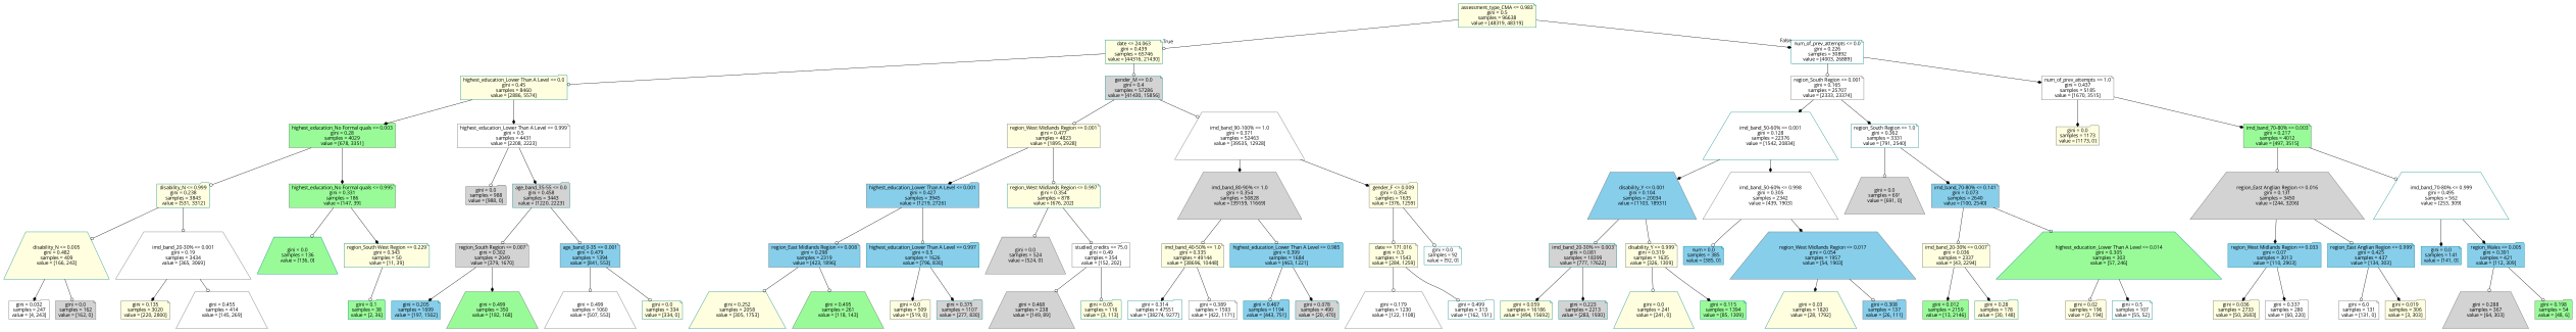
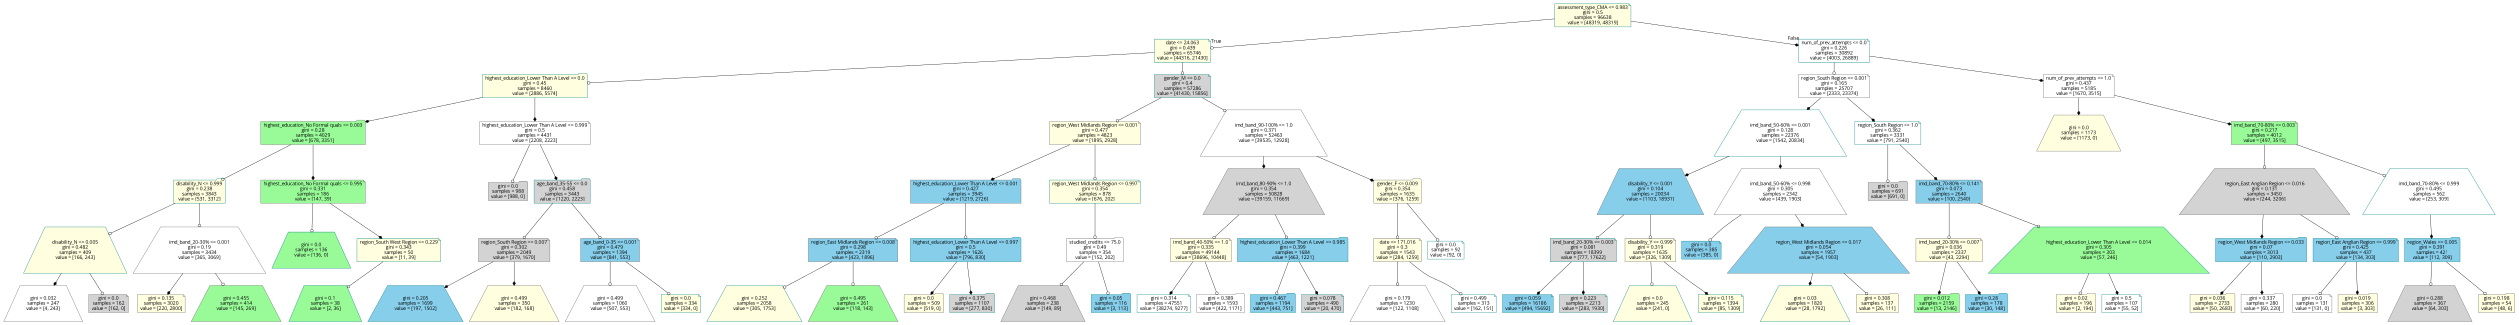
  digraph {
    fontname="Open Sans"
    node [color=gray40 fillcolor=lightyellow fontname="Open Sans" shape=note style=filled]
    edge [arrowhead=odot fontname="Open Sans"]
    n1 [color=teal label="assessment_type_CMA <= 0.983\ngini = 0.5\nsamples = 96638\nvalue = [48319, 48319]"]
    n2 [color=teal label="date <= 24.063\ngini = 0.439\nsamples = 65746\nvalue = [44316, 21430]"]
    n3 [color=teal fillcolor=white label="num_of_prev_attempts <= 0.0\ngini = 0.226\nsamples = 30892\nvalue = [4003, 26889]"]
    n4 [color=teal label="highest_education_Lower Than A Level <= 0.0\ngini = 0.45\nsamples = 8460\nvalue = [2886, 5574]" shape=folder]
    n5 [color=teal fillcolor=lightgrey label="gender_M <= 0.0\ngini = 0.4\nsamples = 57286\nvalue = [41430, 15856]"]
    n6 [fillcolor=white label="region_South Region <= 0.001\ngini = 0.165\nsamples = 25707\nvalue = [2333, 23374]"]
    n7 [fillcolor=white label="num_of_prev_attempts <= 1.0\ngini = 0.437\nsamples = 5185\nvalue = [1670, 3515]"]
    n8 [fillcolor=palegreen label="highest_education_No Formal quals <= 0.003\ngini = 0.28\nsamples = 4029\nvalue = [678, 3351]" shape=folder]
    n9 [fillcolor=white label="highest_education_Lower Than A Level <= 0.999\ngini = 0.5\nsamples = 4431\nvalue = [2208, 2223]"]
    n10 [label="region_West Midlands Region <= 0.001\ngini = 0.477\nsamples = 4823\nvalue = [1895, 2928]"]
    n11 [fillcolor=white label="imd_band_90-100% <= 1.0\ngini = 0.371\nsamples = 52463\nvalue = [39535, 12928]" shape=trapezium]
    n12 [color=teal label="disability_N <= 0.999\ngini = 0.238\nsamples = 3843\nvalue = [531, 3312]" shape=folder]
    n13 [fillcolor=palegreen label="highest_education_No Formal quals <= 0.995\ngini = 0.331\nsamples = 186\nvalue = [147, 39]"]
    n14 [fillcolor=lightgrey label="gini = 0.0\nsamples = 988\nvalue = [988, 0]" shape=folder]
    n15 [color=teal fillcolor=lightgrey label="age_band_35-55 <= 0.0\ngini = 0.458\nsamples = 3443\nvalue = [1220, 2223]" shape=folder]
    n16 [color=teal label="disability_N <= 0.005\ngini = 0.482\nsamples = 409\nvalue = [166, 243]" shape=trapezium]
    n17 [fillcolor=white label="imd_band_20-30% <= 0.001\ngini = 0.19\nsamples = 3434\nvalue = [365, 3069]" shape=trapezium]
    n18 [color=teal fillcolor=palegreen label="gini = 0.0\nsamples = 136\nvalue = [136, 0]" shape=trapezium]
    n19 [color=teal label="region_South West Region <= 0.229\ngini = 0.343\nsamples = 50\nvalue = [11, 39]"]
-   n20 [fillcolor=white label="gini = 0.032\nsamples = 247\nvalue = [4, 243]" shape=folder]
+   n20 [fillcolor=white label="gini = 0.032\nsamples = 247\nvalue = [4, 243]" shape=trapezium]
    n21 [fillcolor=lightgrey label="gini = 0.0\nsamples = 162\nvalue = [162, 0]"]
    n22 [label="gini = 0.135\nsamples = 3020\nvalue = [220, 2800]"]
-   n23 [fillcolor=white label="gini = 0.455\nsamples = 414\nvalue = [145, 269]" shape=trapezium]
-   n24 [color=teal fillcolor=palegreen label="gini = 0.1\nsamples = 38\nvalue = [2, 36]" shape=folder]
+   n23 [fillcolor=palegreen label="gini = 0.455\nsamples = 414\nvalue = [145, 269]" shape=trapezium]
+   n24 [color=teal fillcolor=palegreen label="gini = 0.1\nsamples = 38\nvalue = [2, 36]" shape=trapezium]
    n25 [fillcolor=lightgrey label="region_South Region <= 0.007\ngini = 0.302\nsamples = 2049\nvalue = [379, 1670]"]
    n26 [fillcolor=skyblue label="age_band_0-35 <= 0.001\ngini = 0.479\nsamples = 1394\nvalue = [841, 553]"]
-   n27 [color=teal fillcolor=skyblue label="gini = 0.205\nsamples = 1699\nvalue = [197, 1502]"]
-   n28 [fillcolor=palegreen label="gini = 0.499\nsamples = 350\nvalue = [182, 168]" shape=trapezium]
+   n27 [color=teal fillcolor=skyblue label="gini = 0.205\nsamples = 1699\nvalue = [197, 1502]" shape=trapezium]
+   n28 [label="gini = 0.499\nsamples = 350\nvalue = [182, 168]" shape=trapezium]
    n29 [fillcolor=white label="gini = 0.499\nsamples = 1060\nvalue = [507, 553]" shape=trapezium]
    n30 [color=teal label="gini = 0.0\nsamples = 334\nvalue = [334, 0]"]
    n31 [fillcolor=skyblue label="highest_education_Lower Than A Level <= 0.001\ngini = 0.427\nsamples = 3945\nvalue = [1219, 2726]" shape=folder]
    n32 [color=teal label="region_West Midlands Region <= 0.997\ngini = 0.354\nsamples = 878\nvalue = [676, 202]"]
    n33 [fillcolor=lightgrey label="imd_band_80-90% <= 1.0\ngini = 0.354\nsamples = 50828\nvalue = [39159, 11669]" shape=trapezium]
    n34 [label="gender_F <= 0.009\ngini = 0.354\nsamples = 1635\nvalue = [376, 1259]" shape=folder]
    n35 [fillcolor=skyblue label="region_East Midlands Region <= 0.008\ngini = 0.298\nsamples = 2319\nvalue = [423, 1896]"]
    n36 [color=teal fillcolor=skyblue label="highest_education_Lower Than A Level <= 0.997\ngini = 0.5\nsamples = 1626\nvalue = [796, 830]" shape=folder]
-   n37 [fillcolor=lightgrey label="gini = 0.0\nsamples = 524\nvalue = [524, 0]" shape=trapezium]
    n38 [fillcolor=white label="studied_credits <= 75.0\ngini = 0.49\nsamples = 354\nvalue = [152, 202]" shape=folder]
    n39 [color=teal label="gini = 0.252\nsamples = 2058\nvalue = [305, 1753]" shape=trapezium]
    n40 [fillcolor=palegreen label="gini = 0.495\nsamples = 261\nvalue = [118, 143]" shape=trapezium]
    n41 [label="gini = 0.0\nsamples = 509\nvalue = [519, 0]" shape=folder]
    n42 [color=teal fillcolor=lightgrey label="gini = 0.375\nsamples = 1107\nvalue = [277, 830]" shape=folder]
    n43 [fillcolor=lightgrey label="gini = 0.468\nsamples = 238\nvalue = [149, 89]" shape=trapezium]
-   n44 [color=teal label="gini = 0.05\nsamples = 116\nvalue = [3, 113]" shape=folder]
+   n44 [color=teal fillcolor=skyblue label="gini = 0.05\nsamples = 116\nvalue = [3, 113]" shape=folder]
    n45 [label="imd_band_40-50% <= 1.0\ngini = 0.335\nsamples = 49144\nvalue = [38696, 10448]"]
    n46 [color=teal fillcolor=skyblue label="highest_education_Lower Than A Level <= 0.985\ngini = 0.399\nsamples = 1684\nvalue = [463, 1221]" shape=folder]
    n47 [label="date <= 171.016\ngini = 0.3\nsamples = 1543\nvalue = [284, 1259]"]
    n48 [color=teal fillcolor=white label="gini = 0.0\nsamples = 92\nvalue = [92, 0]"]
-   n49 [color=teal fillcolor=white label="gini = 0.314\nsamples = 47551\nvalue = [38274, 9277]" shape=folder]
-   n50 [fillcolor=white label="gini = 0.389\nsamples = 1593\nvalue = [422, 1171]"]
+   n49 [color=teal fillcolor=white label="gini = 0.314\nsamples = 47551\nvalue = [38274, 9277]"]
+   n50 [fillcolor=white label="gini = 0.389\nsamples = 1593\nvalue = [422, 1171]" shape=folder]
    n51 [color=teal fillcolor=skyblue label="gini = 0.467\nsamples = 1194\nvalue = [443, 751]" shape=folder]
    n52 [color=teal fillcolor=lightgrey label="gini = 0.078\nsamples = 490\nvalue = [20, 470]"]
    n53 [fillcolor=white label="gini = 0.179\nsamples = 1230\nvalue = [122, 1108]" shape=trapezium]
-   n54 [color=teal fillcolor=white label="gini = 0.499\nsamples = 313\nvalue = [162, 151]" shape=folder]
+   n54 [color=teal fillcolor=white label="gini = 0.499\nsamples = 313\nvalue = [162, 151]"]
    n55 [color=teal fillcolor=white label="imd_band_50-60% <= 0.001\ngini = 0.128\nsamples = 22376\nvalue = [1542, 20834]" shape=trapezium]
    n56 [color=teal fillcolor=white label="region_South Region <= 1.0\ngini = 0.362\nsamples = 3331\nvalue = [791, 2540]"]
-   n57 [label="gini = 0.0\nsamples = 1173\nvalue = [1173, 0]" shape=folder]
+   n57 [label="gini = 0.0\nsamples = 1173\nvalue = [1173, 0]" shape=trapezium]
    n58 [fillcolor=palegreen label="imd_band_70-80% <= 0.003\ngini = 0.217\nsamples = 4012\nvalue = [497, 3515]"]
    n59 [fillcolor=skyblue label="disability_Y <= 0.001\ngini = 0.104\nsamples = 20034\nvalue = [1103, 18931]" shape=trapezium]
    n60 [fillcolor=white label="imd_band_50-60% <= 0.998\ngini = 0.305\nsamples = 2342\nvalue = [439, 1903]" shape=trapezium]
-   n61 [fillcolor=lightgrey label="gini = 0.0\nsamples = 691\nvalue = [691, 0]" shape=trapezium]
+   n61 [fillcolor=lightgrey label="gini = 0.0\nsamples = 691\nvalue = [691, 0]" shape=folder]
    n62 [fillcolor=skyblue label="imd_band_70-80% <= 0.141\ngini = 0.073\nsamples = 2640\nvalue = [100, 2540]"]
    n63 [color=teal fillcolor=lightgrey label="imd_band_20-30% <= 0.003\ngini = 0.081\nsamples = 18399\nvalue = [777, 17622]"]
    n64 [label="disability_Y <= 0.999\ngini = 0.319\nsamples = 1635\nvalue = [326, 1309]"]
-   n65 [color=teal fillcolor=skyblue label="num = 0.0\nsamples = 385\nvalue = [385, 0]"]
+   n65 [color=teal fillcolor=skyblue label="gini = 0.0\nsamples = 385\nvalue = [385, 0]"]
    n66 [fillcolor=skyblue label="region_West Midlands Region <= 0.017\ngini = 0.054\nsamples = 1957\nvalue = [54, 1903]" shape=trapezium]
-   n67 [color=teal label="gini = 0.059\nsamples = 16186\nvalue = [494, 15692]"]
+   n67 [color=teal fillcolor=skyblue label="gini = 0.059\nsamples = 16186\nvalue = [494, 15692]"]
    n68 [color=teal fillcolor=lightgrey label="gini = 0.223\nsamples = 2213\nvalue = [283, 1930]"]
-   n69 [color=teal label="gini = 0.0\nsamples = 241\nvalue = [241, 0]" shape=trapezium]
-   n70 [color=teal fillcolor=palegreen label="gini = 0.115\nsamples = 1394\nvalue = [85, 1309]"]
+   n69 [color=teal label="gini = 0.0\nsamples = 245\nvalue = [241, 0]" shape=trapezium]
+   n70 [color=teal label="gini = 0.115\nsamples = 1394\nvalue = [85, 1309]"]
    n71 [color=teal label="gini = 0.03\nsamples = 1820\nvalue = [28, 1792]" shape=trapezium]
-   n72 [fillcolor=skyblue label="gini = 0.308\nsamples = 137\nvalue = [26, 111]" shape=folder]
+   n72 [label="gini = 0.308\nsamples = 137\nvalue = [26, 111]" shape=folder]
    n73 [label="imd_band_20-30% <= 0.007\ngini = 0.036\nsamples = 2337\nvalue = [43, 2294]"]
    n74 [color=teal fillcolor=palegreen label="highest_education_Lower Than A Level <= 0.014\ngini = 0.305\nsamples = 303\nvalue = [57, 246]" shape=trapezium]
    n75 [fillcolor=palegreen label="gini = 0.012\nsamples = 2159\nvalue = [13, 2146]" shape=folder]
-   n76 [color=teal label="gini = 0.28\nsamples = 178\nvalue = [30, 148]" shape=folder]
+   n76 [color=teal fillcolor=skyblue label="gini = 0.28\nsamples = 178\nvalue = [30, 148]" shape=folder]
    n77 [label="gini = 0.02\nsamples = 196\nvalue = [2, 194]" shape=folder]
    n78 [color=teal fillcolor=white label="gini = 0.5\nsamples = 107\nvalue = [55, 52]"]
    n79 [fillcolor=lightgrey label="region_East Anglian Region <= 0.016\ngini = 0.131\nsamples = 3450\nvalue = [244, 3206]" shape=trapezium]
    n80 [color=teal fillcolor=white label="imd_band_70-80% <= 0.999\ngini = 0.495\nsamples = 562\nvalue = [253, 309]" shape=trapezium]
    n81 [color=teal fillcolor=skyblue label="region_West Midlands Region <= 0.033\ngini = 0.07\nsamples = 3013\nvalue = [110, 2903]" shape=folder]
    n82 [color=teal fillcolor=skyblue label="region_East Anglian Region <= 0.999\ngini = 0.425\nsamples = 437\nvalue = [134, 303]"]
-   n83 [color=teal fillcolor=skyblue label="gini = 0.0\nsamples = 141\nvalue = [141, 0]"]
    n84 [color=teal fillcolor=skyblue label="region_Wales <= 0.005\ngini = 0.391\nsamples = 421\nvalue = [112, 309]" shape=folder]
    n85 [label="gini = 0.036\nsamples = 2733\nvalue = [50, 2683]" shape=folder]
    n86 [fillcolor=white label="gini = 0.337\nsamples = 280\nvalue = [60, 220]" shape=folder]
-   n87 [fillcolor=white label="gini = 6.0\nsamples = 131\nvalue = [131, 0]"]
+   n87 [fillcolor=white label="gini = 0.0\nsamples = 131\nvalue = [131, 0]"]
    n88 [label="gini = 0.019\nsamples = 306\nvalue = [3, 303]" shape=folder]
    n89 [fillcolor=lightgrey label="gini = 0.288\nsamples = 367\nvalue = [64, 303]" shape=trapezium]
-   n90 [fillcolor=palegreen label="gini = 0.198\nsamples = 54\nvalue = [48, 6]" shape=folder]
+   n90 [label="gini = 0.198\nsamples = 54\nvalue = [48, 6]" shape=folder]
    n1 -> n2 [headlabel=True labelangle=45 labeldistance=2.5]
    n1 -> n3 [arrowhead=diamond headlabel=False labelangle=-45 labeldistance=2.5]
    n2 -> n4
    n2 -> n5
    n3 -> n6
    n3 -> n7 [arrowhead=diamond]
    n4 -> n8 [arrowhead=diamond]
    n4 -> n9 [arrowhead=diamond]
    n5 -> n10
    n5 -> n11
    n6 -> n55 [arrowhead=diamond]
    n6 -> n56 [arrowhead=diamond]
    n7 -> n57 [arrowhead=diamond]
    n7 -> n58 [arrowhead=diamond]
    n8 -> n12
    n8 -> n13 [arrowhead=diamond]
    n9 -> n14
    n9 -> n15 [arrowhead=diamond]
    n10 -> n31 [arrowhead=diamond]
    n10 -> n32
    n11 -> n33 [arrowhead=diamond]
    n11 -> n34 [arrowhead=diamond]
    n12 -> n16
    n12 -> n17
    n13 -> n18
    n13 -> n19 [arrowhead=diamond]
    n15 -> n25
    n15 -> n26
    n16 -> n20 [arrowhead=diamond]
    n16 -> n21
    n17 -> n22 [arrowhead=diamond]
    n17 -> n23
    n19 -> n24
    n25 -> n27 [arrowhead=diamond]
    n25 -> n28 [arrowhead=diamond]
    n26 -> n29
    n26 -> n30
    n31 -> n35
    n31 -> n36
-   n32 -> n37
    n32 -> n38
    n33 -> n45
    n33 -> n46
    n34 -> n47
    n34 -> n48
    n35 -> n39
    n35 -> n40
    n36 -> n41 [arrowhead=diamond]
    n36 -> n42 [arrowhead=diamond]
    n38 -> n43
    n38 -> n44
    n45 -> n49 [arrowhead=diamond]
    n45 -> n50
    n46 -> n51
    n46 -> n52 [arrowhead=diamond]
    n47 -> n53
    n47 -> n54
    n55 -> n59 [arrowhead=diamond]
    n55 -> n60 [arrowhead=diamond]
    n56 -> n61
    n56 -> n62 [arrowhead=diamond]
    n58 -> n79
    n58 -> n80
    n59 -> n63
    n59 -> n64
    n60 -> n65
    n60 -> n66 [arrowhead=diamond]
    n62 -> n73
    n62 -> n74
    n63 -> n67 [arrowhead=diamond]
    n63 -> n68 [arrowhead=diamond]
    n64 -> n69
    n64 -> n70 [arrowhead=diamond]
    n66 -> n71 [arrowhead=diamond]
    n66 -> n72
    n73 -> n75 [arrowhead=diamond]
    n73 -> n76 [arrowhead=diamond]
    n74 -> n77
    n74 -> n78 [arrowhead=diamond]
    n79 -> n81 [arrowhead=diamond]
    n79 -> n82
-   n80 -> n83 [arrowhead=diamond]
    n80 -> n84 [arrowhead=diamond]
    n81 -> n85 [arrowhead=diamond]
    n81 -> n86 [arrowhead=diamond]
    n82 -> n87
    n82 -> n88 [arrowhead=diamond]
    n84 -> n89
    n84 -> n90
  }
